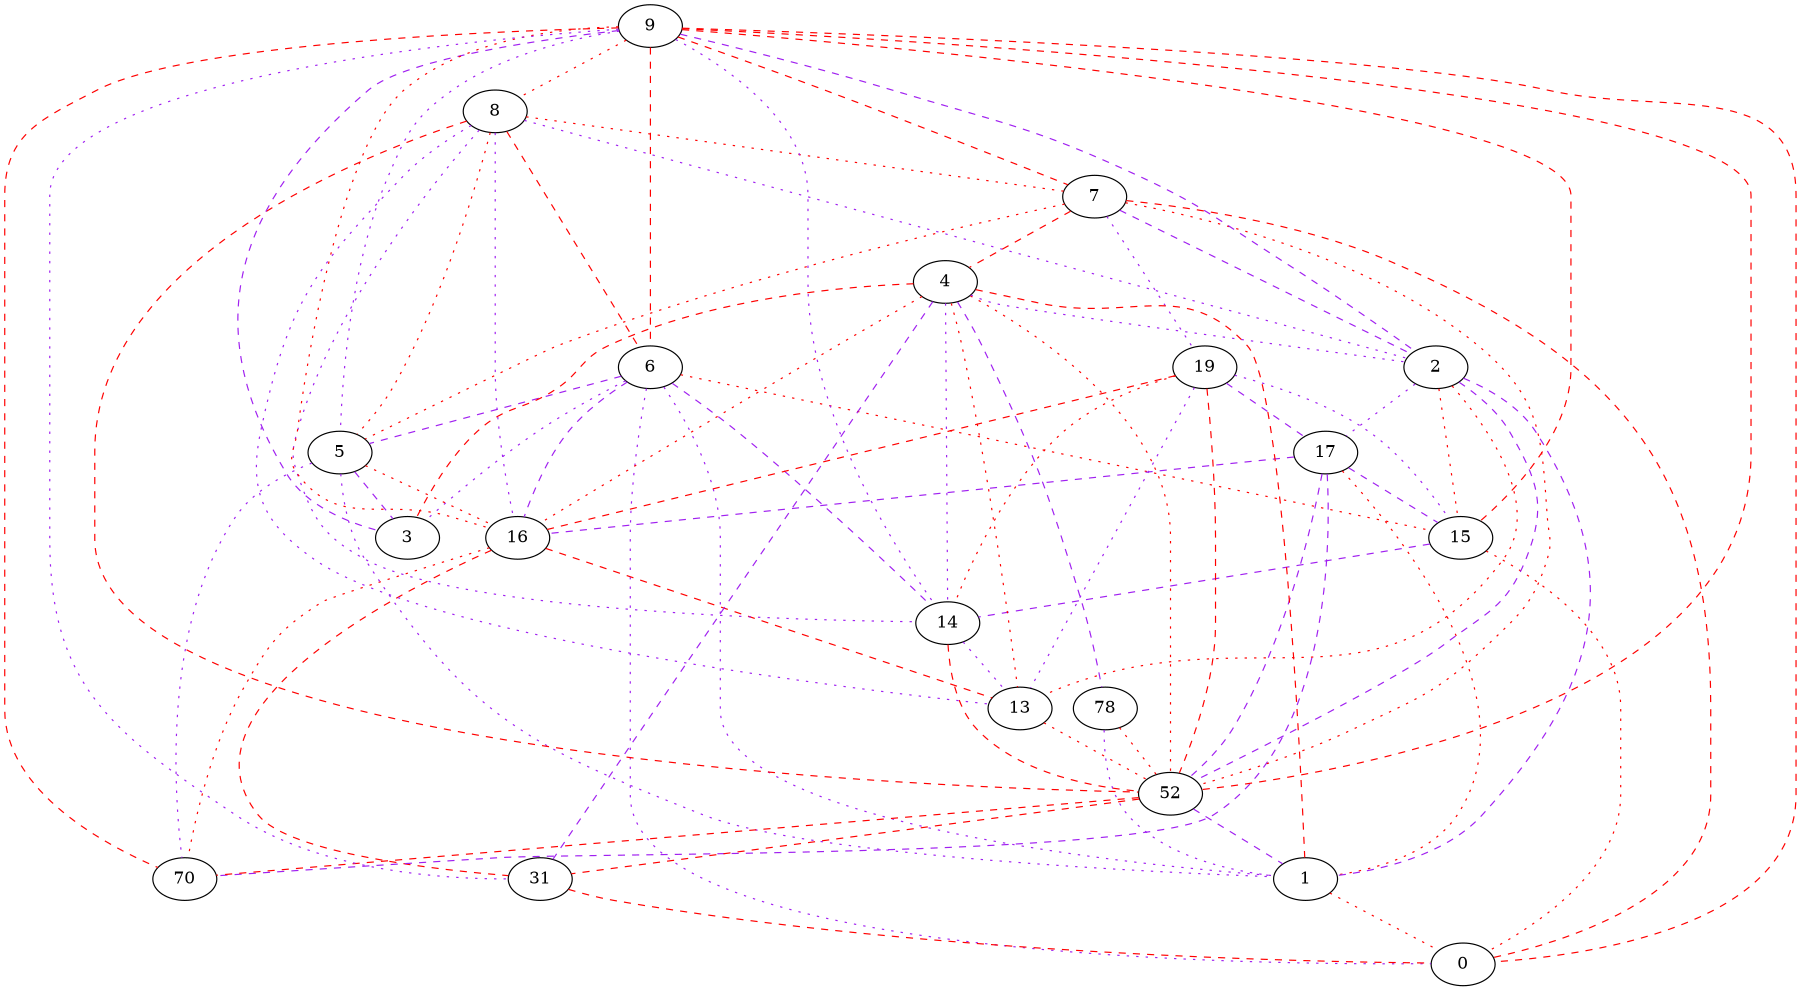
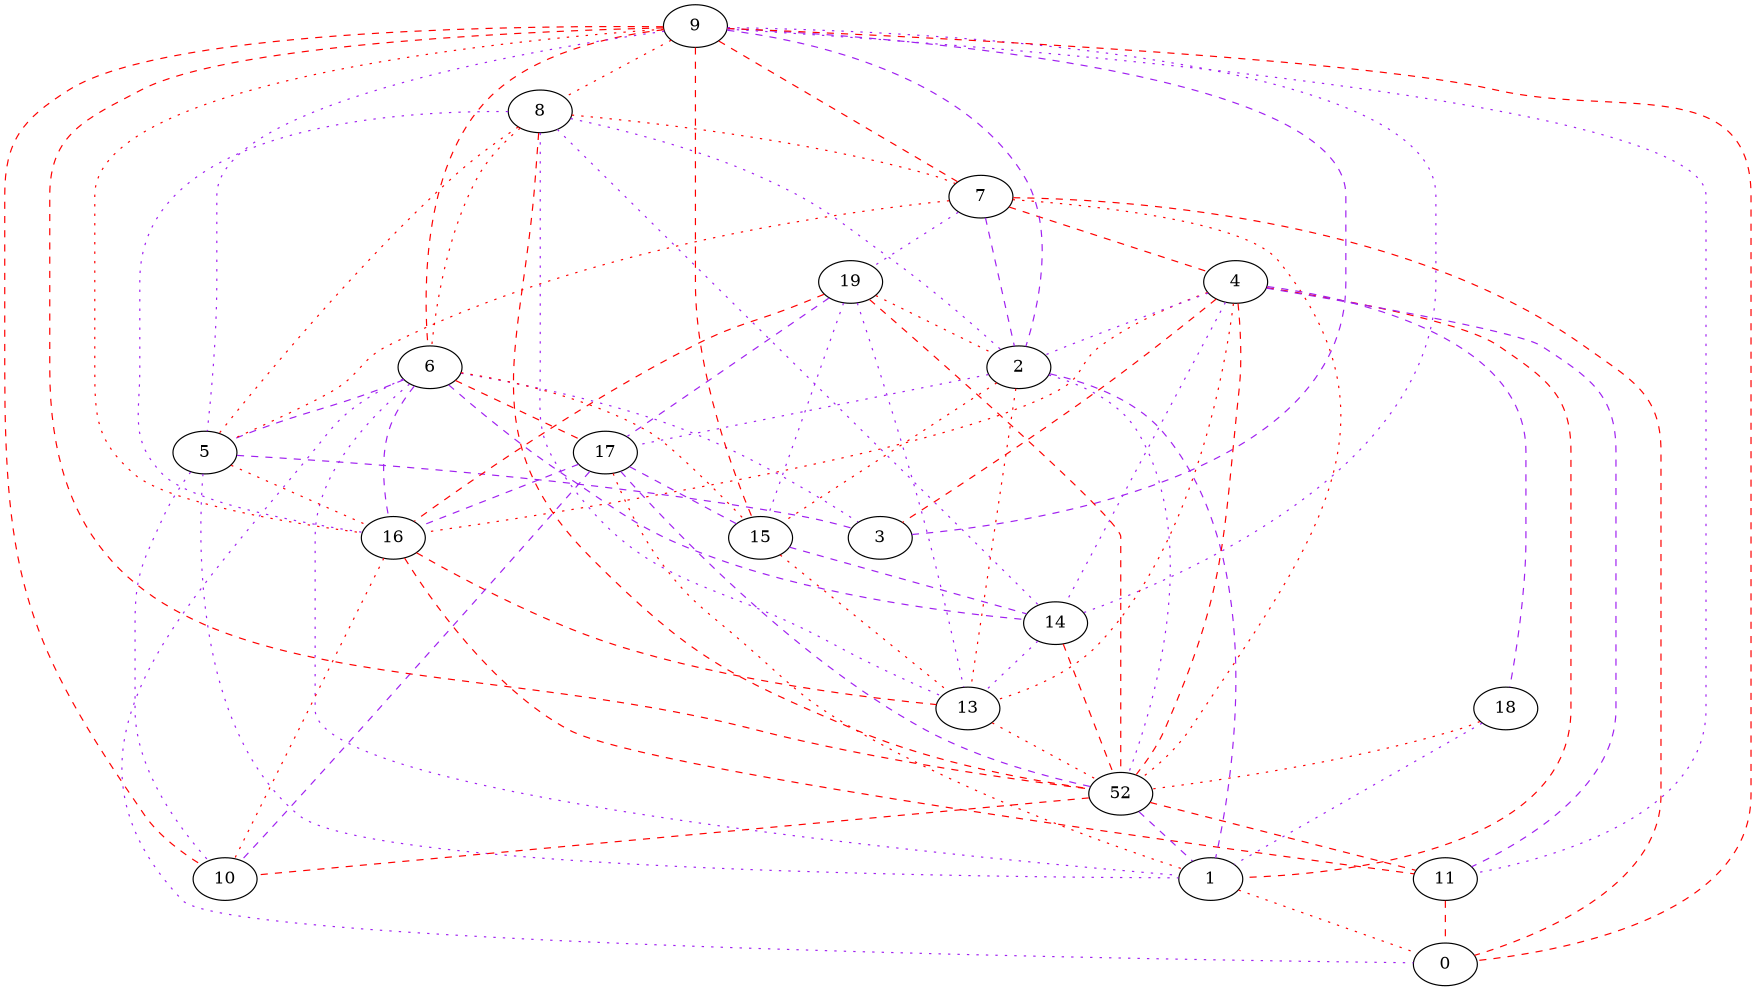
  digraph {
    edge [color=red dir=none style=dotted]
    6
    3
    14
    1
    16
    0
    15
    17
    5
    n10 [label=52]
    13
-   10 [label=70]
-   11 [label=31]
+   10
+   11
    8
    2
    7
-   18 [label=78]
+   18
    9
    4
    19
    subgraph sub_1 {
      6
      3
      14
      1
      16
      0
      15
      17
      5
      n10
      13
      10
      11
      8
      2
      7
      18
      9
      4
      19
    }
    6 -> 3 [color=purple]
    6 -> 14 [color=purple style=dashed]
    6 -> 1 [color=purple]
    6 -> 16 [color=purple style=dashed]
    6 -> 0 [color=purple]
    6 -> 15
+   6 -> 17 [style=dashed]
    6 -> 5 [color=purple style=dashed]
    14 -> n10 [style=dashed]
    14 -> 13 [color=purple]
    1 -> 0
    16 -> 13 [style=dashed]
    16 -> 10
    16 -> 11 [style=dashed]
    15 -> 14 [color=purple style=dashed]
-   15 -> 0
+   15 -> 13
    17 -> 1
    17 -> 16 [color=purple style=dashed]
    17 -> 15 [color=purple style=dashed]
    17 -> n10 [color=purple style=dashed]
    17 -> 10 [color=purple style=dashed]
    5 -> 3 [color=purple style=dashed]
    5 -> 1 [color=purple]
    5 -> 16
    5 -> 10 [color=purple]
    n10 -> 1 [color=purple style=dashed]
    n10 -> 10 [style=dashed]
    n10 -> 11 [style=dashed]
    13 -> n10
    11 -> 0 [style=dashed]
-   8 -> 6 [style=dashed]
+   8 -> 6
    8 -> 14 [color=purple]
    8 -> 16 [color=purple]
    8 -> 5
    8 -> n10 [style=dashed]
    8 -> 13 [color=purple]
    8 -> 2 [color=purple]
    8 -> 7
    2 -> 1 [color=purple style=dashed]
    2 -> 15
    2 -> 17 [color=purple]
-   2 -> n10 [color=purple style=dashed]
+   2 -> n10 [color=purple]
    2 -> 13
    7 -> 0 [style=dashed]
    7 -> 5
    7 -> n10
    7 -> 2 [color=purple style=dashed]
    7 -> 4 [style=dashed]
    7 -> 19 [color=purple]
    18 -> 1 [color=purple]
    18 -> n10
    9 -> 6 [style=dashed]
    9 -> 3 [color=purple style=dashed]
    9 -> 14 [color=purple]
    9 -> 16
    9 -> 0 [style=dashed]
    9 -> 15 [style=dashed]
    9 -> 5 [color=purple]
    9 -> n10 [style=dashed]
    9 -> 10 [style=dashed]
    9 -> 11 [color=purple]
    9 -> 8
    9 -> 2 [color=purple style=dashed]
    9 -> 7 [style=dashed]
    4 -> 3 [style=dashed]
    4 -> 14 [color=purple]
    4 -> 1 [style=dashed]
    4 -> 16
-   4 -> n10
+   4 -> n10 [style=dashed]
    4 -> 13
    4 -> 11 [color=purple style=dashed]
    4 -> 2 [color=purple]
    4 -> 18 [color=purple style=dashed]
-   19 -> 14
+   19 -> 2
    19 -> 16 [style=dashed]
    19 -> 15 [color=purple]
    19 -> 17 [color=purple style=dashed]
    19 -> n10 [style=dashed]
    19 -> 13 [color=purple]
  }
